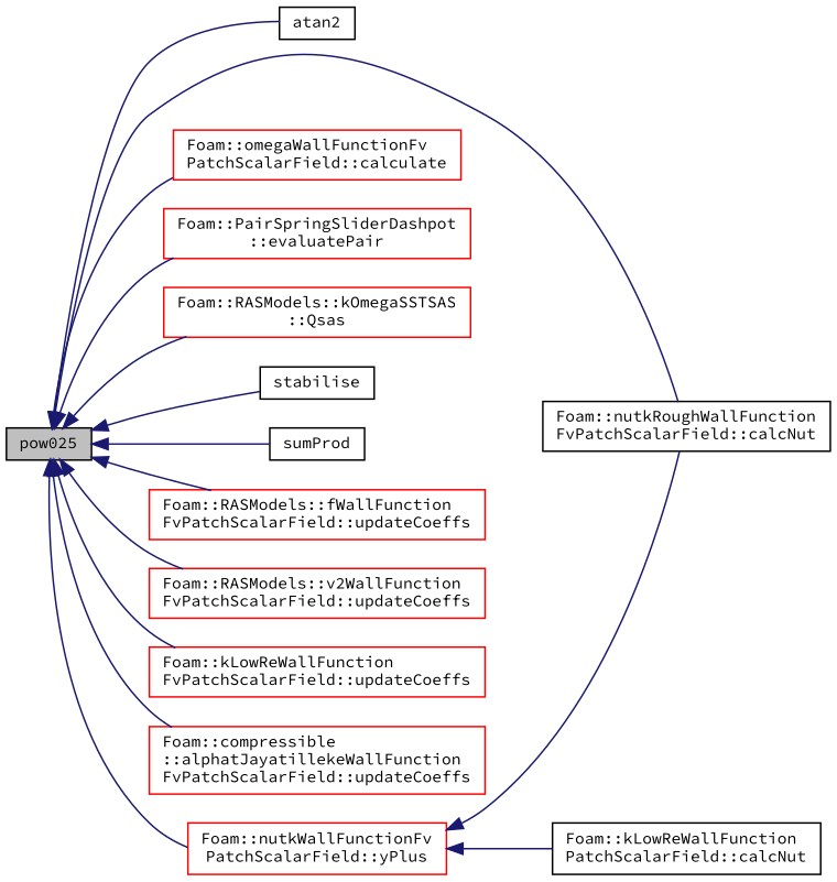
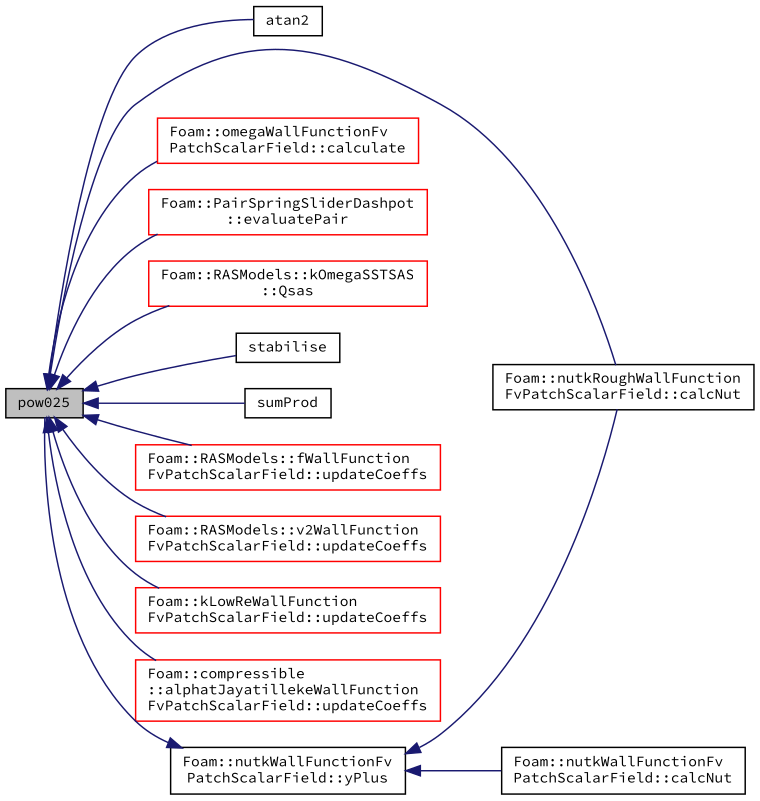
  digraph {
    fontname="Source Code Pro"
    rankdir=LR
    node [color=red fontname="Source Code Pro" fontsize=10 shape=record]
    edge [color=midnightblue dir=back fontname="Source Code Pro" fontsize=10 labelfontname=Helvetica labelfontsize=10 style=solid]
    n1 [color=black fillcolor=grey75 fontcolor=black height=0.2 label=pow025 style=filled width=0.4]
    n2 [color=black height=0.2 label=atan2 width=0.4]
    n3 [color=black height=0.2 label="Foam::nutkRoughWallFunction\lFvPatchScalarField::calcNut" width=0.4]
    n4 [height=0.2 label="Foam::omegaWallFunctionFv\lPatchScalarField::calculate" width=0.4]
    n5 [height=0.2 label="Foam::PairSpringSliderDashpot\l::evaluatePair" width=0.4]
    n6 [height=0.2 label="Foam::RASModels::kOmegaSSTSAS\l::Qsas" width=0.4]
    n7 [color=black height=0.2 label=stabilise width=0.4]
    n8 [color=black height=0.2 label=sumProd width=0.4]
    n9 [height=0.2 label="Foam::RASModels::fWallFunction\lFvPatchScalarField::updateCoeffs" width=0.4]
    n10 [height=0.2 label="Foam::RASModels::v2WallFunction\lFvPatchScalarField::updateCoeffs" width=0.4]
    n11 [height=0.2 label="Foam::kLowReWallFunction\lFvPatchScalarField::updateCoeffs" width=0.4]
    n12 [height=0.2 label="Foam::compressible\l::alphatJayatillekeWallFunction\lFvPatchScalarField::updateCoeffs" width=0.4]
-   n13 [height=0.2 label="Foam::nutkWallFunctionFv\lPatchScalarField::yPlus" width=0.4]
-   n14 [color=black height=0.2 label="Foam::kLowReWallFunction\lPatchScalarField::calcNut" width=0.4]
+   n13 [color=black height=0.2 label="Foam::nutkWallFunctionFv\lPatchScalarField::yPlus" width=0.4]
+   n14 [color=black height=0.2 label="Foam::nutkWallFunctionFv\lPatchScalarField::calcNut" width=0.4]
    n1 -> n2
    n1 -> n3
    n1 -> n4
    n1 -> n5
    n1 -> n6
    n1 -> n7
    n1 -> n8
    n1 -> n9
    n1 -> n10
    n1 -> n11
    n1 -> n12
-   n1 -> n13
+   n13 -> n1
    n13 -> n3
    n13 -> n14
  }
